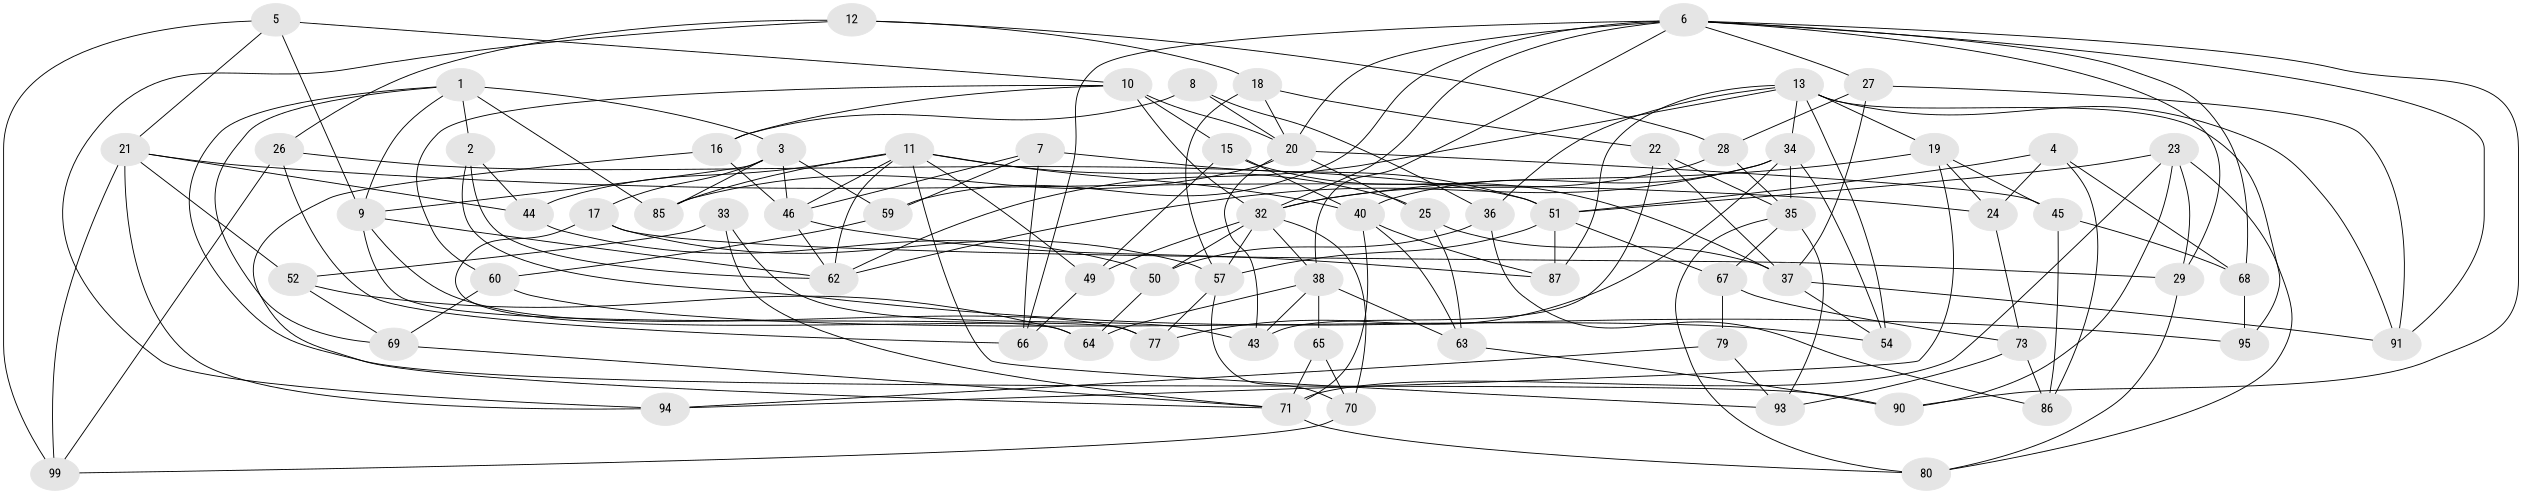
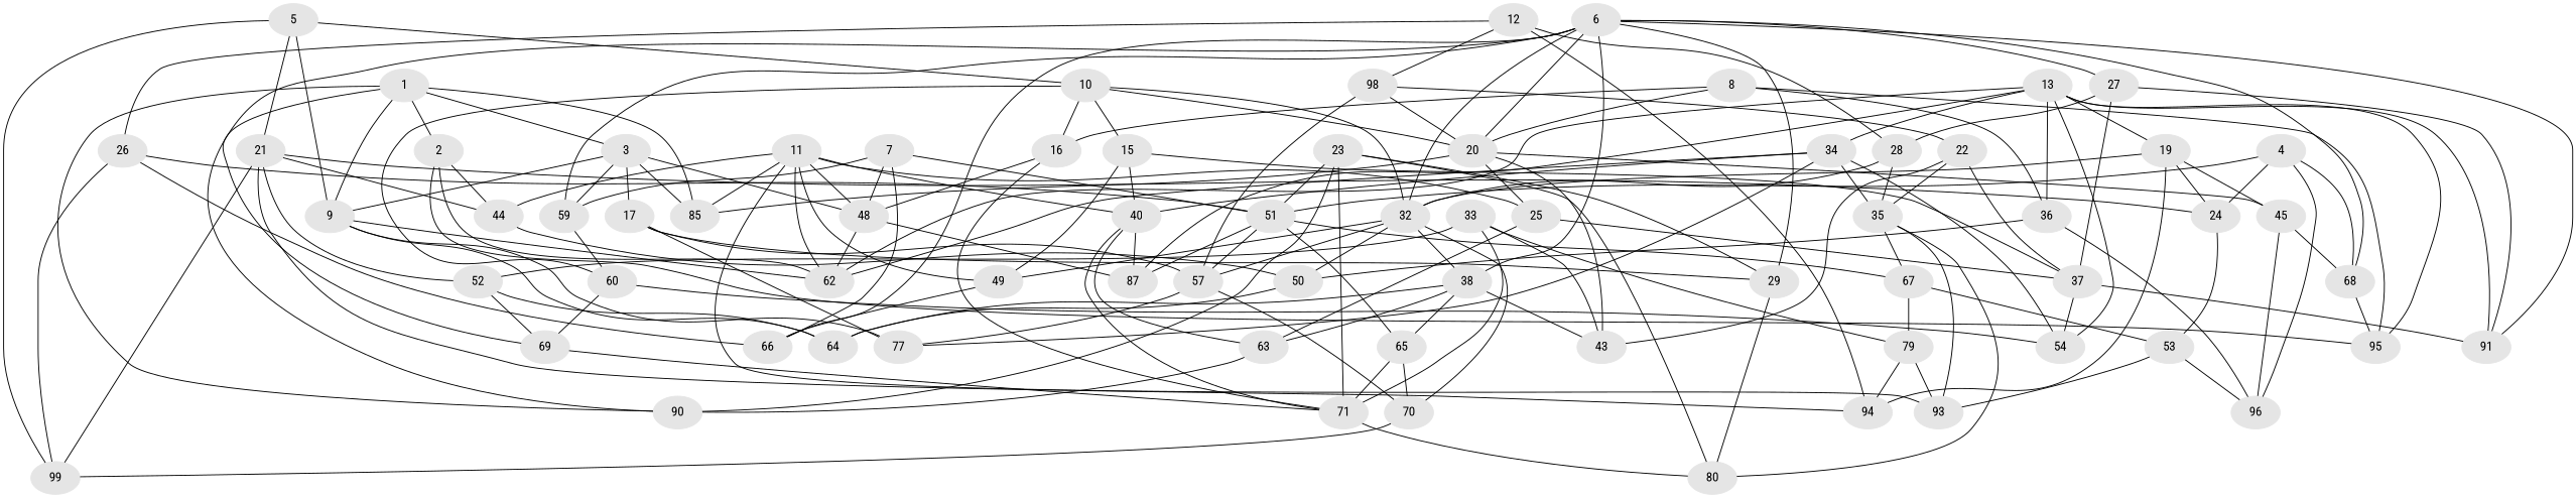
  graph {
    fontname="Roboto Condensed"
    node [color=gray90 fontname="Roboto Condensed" style=filled]
    edge [fontname="Roboto Condensed"]
    1 [super="+14"]
    2
    3 [super="+31"]
    9 [super="+102"]
    69
    85
    90
    44
    62 [super="+82"]
    95
    17
-   48 [super="+56" label=46]
+   48 [super="+56"]
    59
    64
    77
    71 [super="+88"]
    50
    29
    57 [super="+89"]
    87
    60
    4
    24
    51 [super="+54+101"]
    68
-   96 [label=86]
-   73
+   96
+   73 [label=53]
    67
    65
    5
    10 [super="+47"]
    21 [super="+100"]
    99
    20 [super="+30"]
    32 [super="+39+55"]
    16
    15
    94
    52
    6 [super="+81+46"]
    27
    38 [super="+92"]
    66
    91
    25
    45
    43
    28
    37 [super="+58"]
    80
    49
    70
    63
    7
    8
    36
    40 [super="+72"]
    n58 [label=54]
    11 [super="+86+61"]
    93
    12
-   18
+   18 [label=98]
    26
    22
    35 [super="+76"]
    13 [super="+53"]
    19 [super="+98"]
    34 [super="+78"]
    23 [super="+83"]
    33
    79
    1 -- 2
    1 -- 3
    1 -- 9
    1 -- 69
    1 -- 85
    1 -- 90
    2 -- 44
    2 -- 62
    2 -- 95
    3 -- 9
    3 -- 85
    3 -- 17
    3 -- 48
    3 -- 59
    9 -- 62
    9 -- 64
    9 -- 77
    69 -- 71
    44 -- 50
    17 -- 77
    17 -- 29
    17 -- 57
    48 -- 62
    48 -- 87
    59 -- 60
    71 -- 80
    50 -- 64
    29 -- 80
    57 -- 77
    57 -- 70
    60 -- 69
    60 -- n58
    4 -- 24
    4 -- 51
    4 -- 68
    4 -- 96
    24 -- 73
    51 -- 57
    51 -- 87
    51 -- 67
+   51 -- 65
    68 -- 95
    73 -- 96
    73 -- 93
    67 -- 73
    67 -- 79
    65 -- 71
    65 -- 70
    5 -- 9
    5 -- 10
    5 -- 21
    5 -- 99
    10 -- 60
    10 -- 20
    10 -- 32
    10 -- 16
    10 -- 15
    21 -- 44
    21 -- 24
    21 -- 99
    21 -- 94
    21 -- 52
    20 -- 85
    20 -- 25
    20 -- 45
    20 -- 43
    32 -- 50
    32 -- 57
    32 -- 38
    32 -- 49
    32 -- 70
    16 -- 48
    16 -- 71
    15 -- 37
    15 -- 49
    15 -- 40
    52 -- 69
    52 -- 64
    6 -- 90
    6 -- 59
    6 -- 29
    6 -- 68
    6 -- 20
    6 -- 32
    6 -- 27
    6 -- 38
    6 -- 66
    6 -- 91
    27 -- 91
    27 -- 28
    27 -- 37
    38 -- 64
    38 -- 65
    38 -- 43
    38 -- 63
    25 -- 37
    25 -- 63
    45 -- 68
    45 -- 96
    28 -- 32
    28 -- 35
    37 -- 91
    37 -- n58
    49 -- 66
    70 -- 99
    63 -- 90
    7 -- 48
    7 -- 59
    7 -- 51
    7 -- 66
+   8 -- 95
    8 -- 20
    8 -- 16
    8 -- 36
    36 -- 50
    36 -- 96
    40 -- 71
    40 -- 87
    40 -- 63
    11 -- 85
    11 -- 44
    11 -- 62
    11 -- 48
    11 -- 25
    11 -- 49
    11 -- 40
    11 -- 93
    12 -- 94
    12 -- 28
    12 -- 18
    12 -- 26
    18 -- 57
    18 -- 20
    18 -- 22
    26 -- 51
    26 -- 99
    26 -- 66
    22 -- 43
    22 -- 37
    22 -- 35
    35 -- 67
    35 -- 80
    35 -- 93
    13 -- 62
    13 -- 95
    13 -- 87
    13 -- 91
    13 -- 36
    13 -- n58
    13 -- 19
    13 -- 34
    19 -- 24
    19 -- 32 [weight=2]
    19 -- 94
    19 -- 45
    34 -- 62
    34 -- 77
    34 -- 40
    34 -- n58
    34 -- 35
    23 -- 90
    23 -- 71 [weight=2]
    23 -- 29
    23 -- 51
    23 -- 80
    33 -- 71
    33 -- 52
    33 -- 43
+   33 -- 79
    79 -- 94
    79 -- 93
  }
